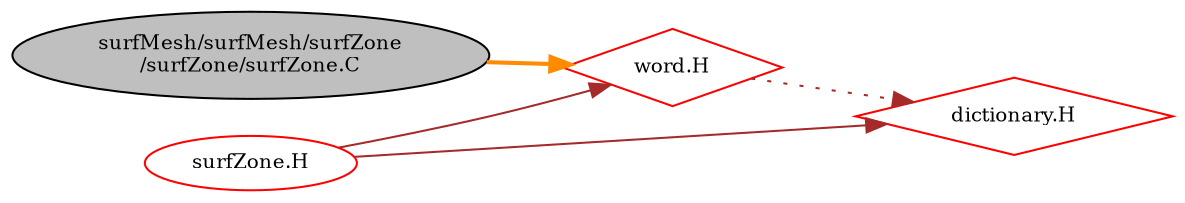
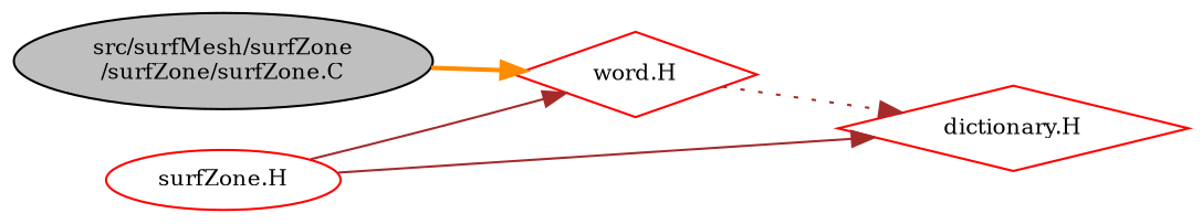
  digraph {
    fontname="DejaVu Serif"
    rankdir=LR
    node [color=red fontname="DejaVu Serif" fontsize=10 shape=ellipse]
    edge [color=brown fontname="DejaVu Serif" fontsize=10 labelfontname=FreeSans labelfontsize=10 style=solid]
-   n1 [color=black fillcolor=grey75 fontcolor=black height=0.2 label="surfMesh/surfMesh/surfZone\l/surfZone/surfZone.C" style=filled width=0.4]
+   n1 [color=black fillcolor=grey75 fontcolor=black height=0.2 label="src/surfMesh/surfZone\l/surfZone/surfZone.C" style=filled width=0.4]
    n2 [height=0.2 label="word.H" shape=diamond width=0.4]
    n3 [height=0.2 label="surfZone.H" width=0.4]
    n4 [height=0.2 label="dictionary.H" shape=diamond width=0.4]
    n1 -> n2 [color=darkorange style=bold]
    n2 -> n4 [style=dotted]
    n3 -> n2
    n3 -> n4
  }
